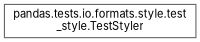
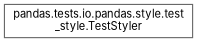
  digraph {
    rankdir=LR
    fontname=Inter
-   n1 [color=grey40 fillcolor=white fontname=Inter fontsize=10 height=0.2 label="pandas.tests.io.formats.style.test\l_style.TestStyler" shape=box style=filled width=0.4]
+   n1 [color=grey40 fillcolor=white fontname=Inter fontsize=10 height=0.2 label="pandas.tests.io.pandas.style.test\l_style.TestStyler" shape=box style=filled width=0.4]
  }
